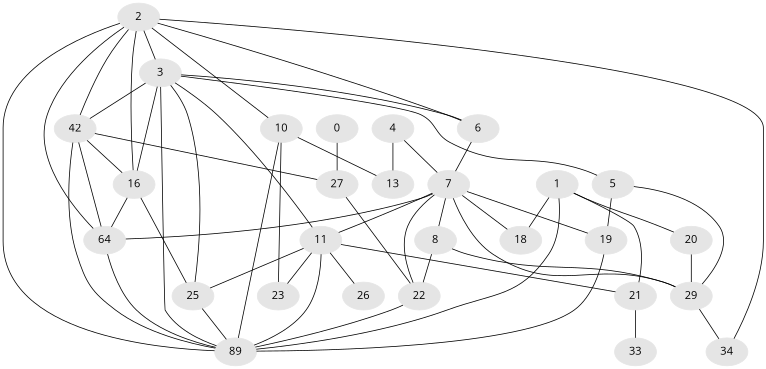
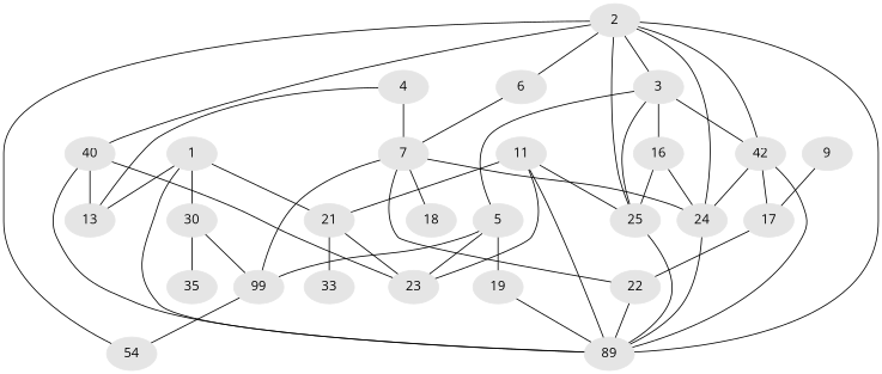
  graph {
    fontname="Open Sans"
    node [color=gray90 fontname="Open Sans" style=filled]
    edge [fontname="Open Sans" weight=1.0]
    1
    18
-   20
+   20 [label=30]
    21
    n5 [label=89]
-   29
+   29 [label=99]
+   35
    23
    33
    2
    3
    6
-   10
+   10 [label=40]
    n14 [label=42]
-   24 [label=64]
+   24
    25
-   34
+   34 [label=54]
    5
    11
    16
    7
    13
-   17 [label=27]
+   17
    19
-   26
    4
-   8
    22
-   9 [label=0]
-   1 -- 18
+   9
+   1 -- 13
    1 -- 20
    1 -- 21
    1 -- n5
    20 -- 29
+   20 -- 35
+   21 -- 23
    21 -- 33
    29 -- 34
    2 -- n5
    2 -- 3
    2 -- 6 [weight=2.0]
    2 -- 10
    2 -- n14
    2 -- 24 [weight=2.0]
-   2 -- 16
+   2 -- 25
    2 -- 34
-   3 -- n5
-   3 -- 6
    3 -- n14
    3 -- 25
    3 -- 5
-   3 -- 11
    3 -- 16 [weight=4.0]
    6 -- 7
    10 -- n5
    10 -- 23
    10 -- 13
    n14 -- n5
    n14 -- 24
-   n14 -- 16
    n14 -- 17
    24 -- n5
    25 -- n5
    5 -- 29
+   5 -- 23
    5 -- 19 [weight=2.0]
    11 -- 21
    11 -- n5 [weight=2.0]
    11 -- 23
    11 -- 25
-   11 -- 26
    16 -- 24
    16 -- 25
    7 -- 18
    7 -- 29
    7 -- 24
-   7 -- 11
-   7 -- 19
-   7 -- 8 [weight=2.0]
    7 -- 22
    17 -- 22
    19 -- n5
    4 -- 7 [weight=2.0]
    4 -- 13
-   8 -- 29
-   8 -- 22
    22 -- n5
    9 -- 17
  }
